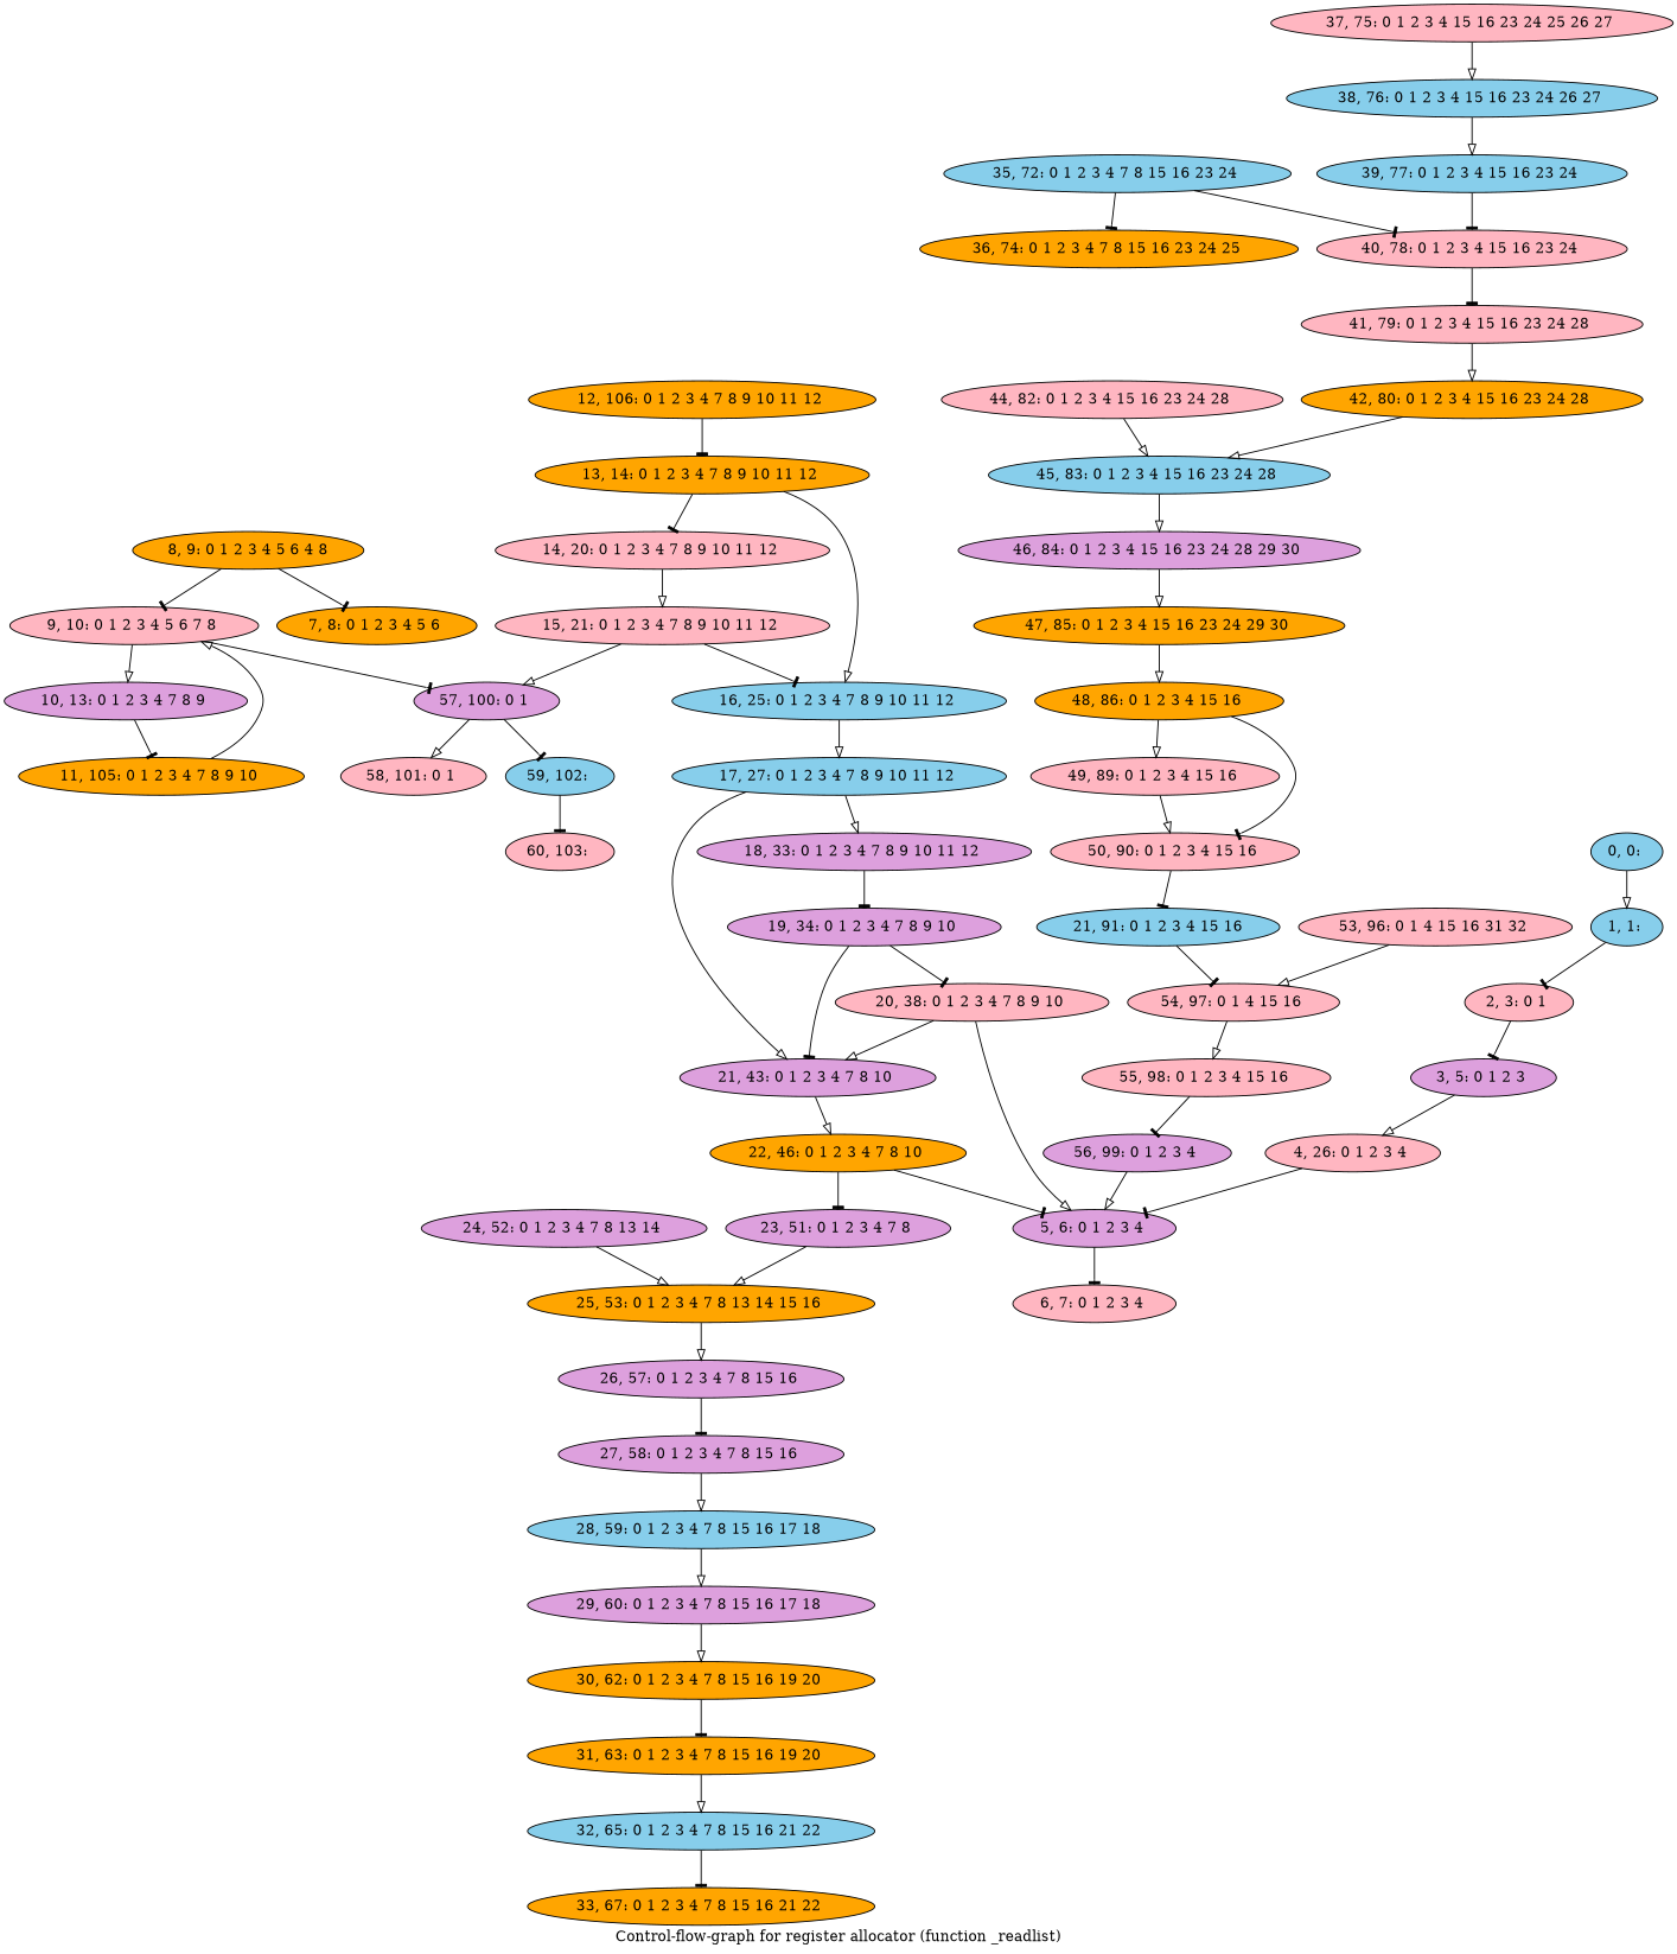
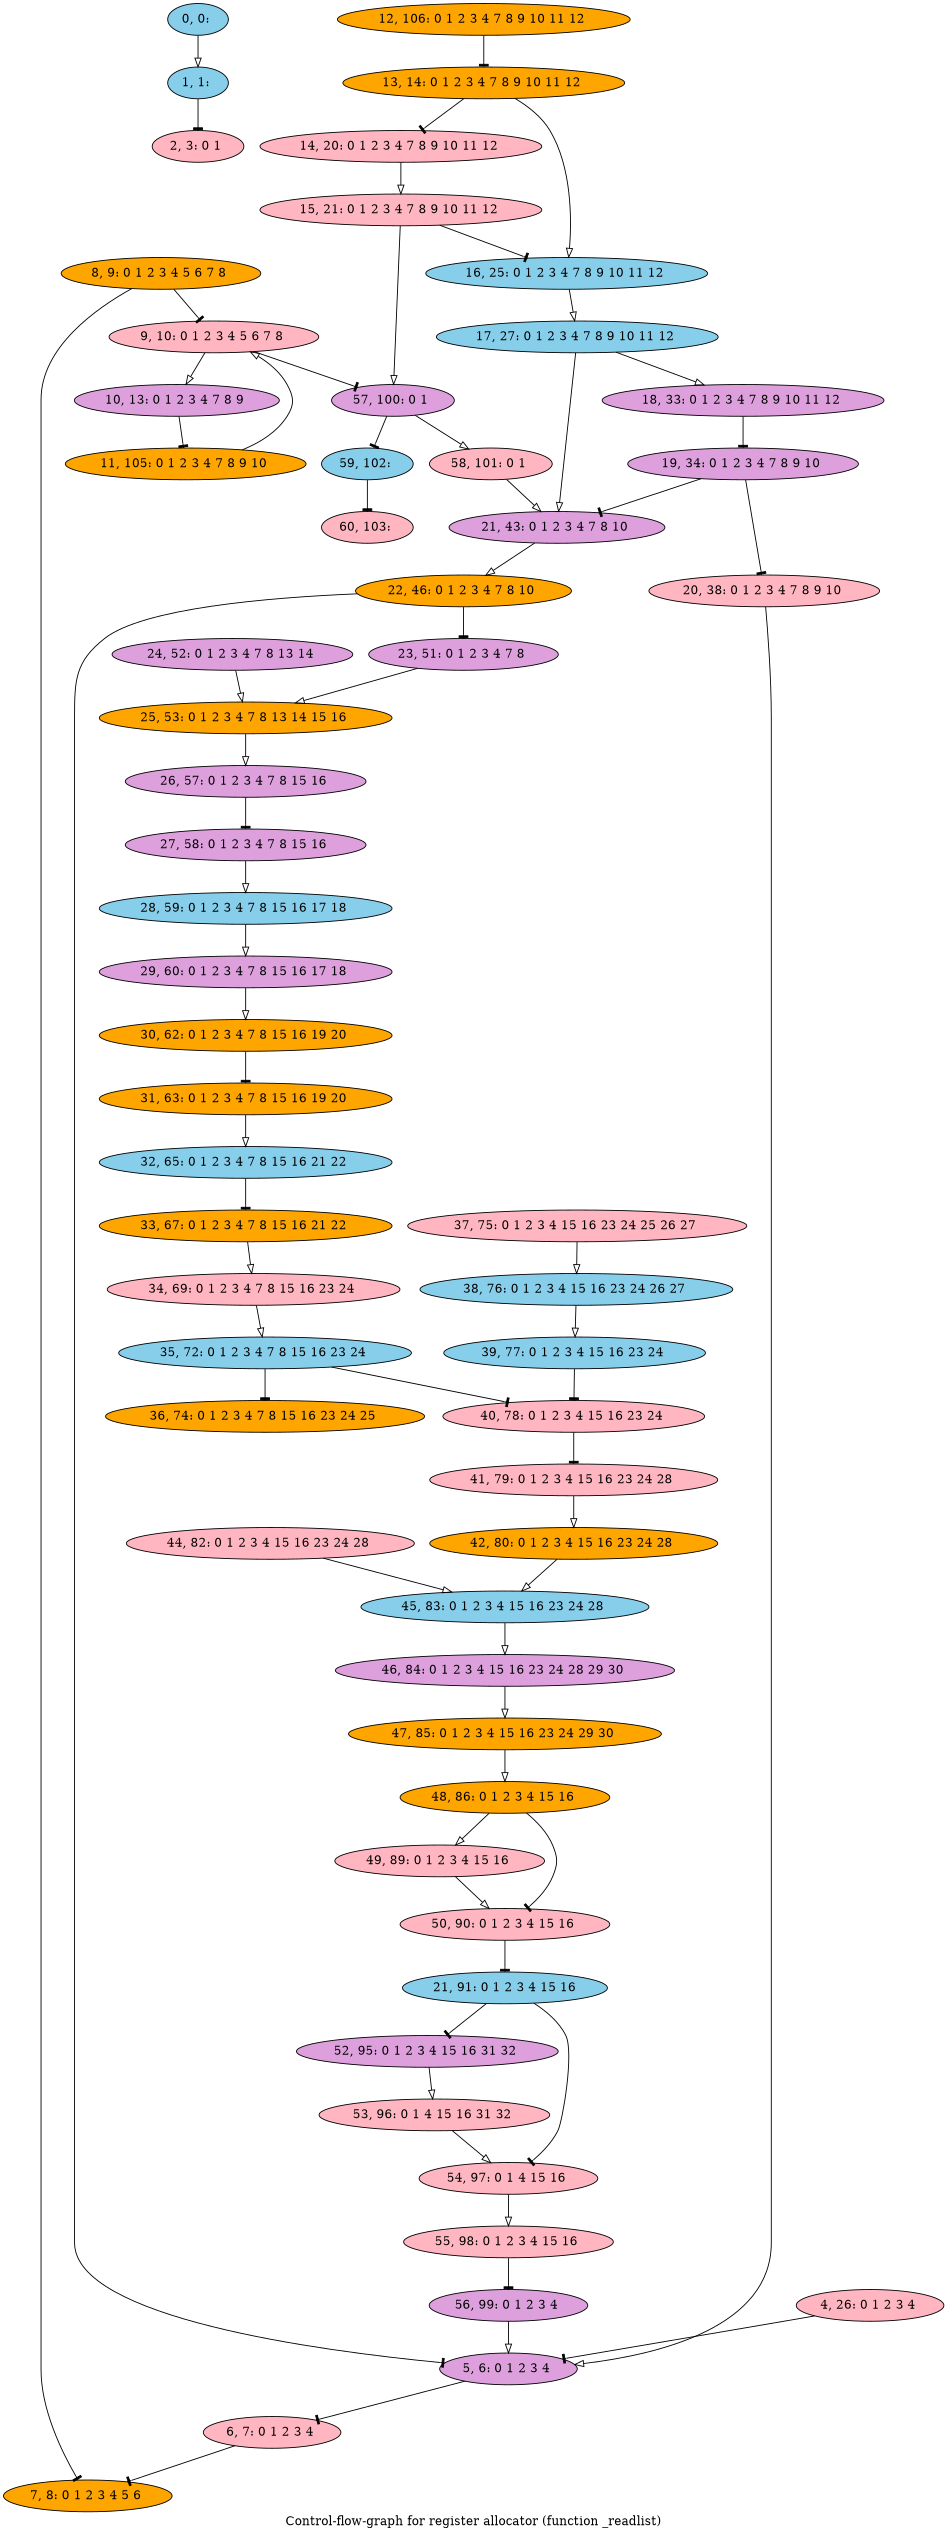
  digraph {
    label="Control-flow-graph for register allocator (function _readlist)"
    node [fillcolor=lightpink style=filled]
    edge [arrowhead=onormal]
    n1 [fillcolor=skyblue label="0, 0: "]
    n2 [fillcolor=skyblue label="1, 1: "]
    n3 [label="2, 3: 0 1 "]
-   n4 [fillcolor=plum label="3, 5: 0 1 2 3 "]
    n5 [label="4, 26: 0 1 2 3 4 "]
    n6 [fillcolor=plum label="5, 6: 0 1 2 3 4 "]
    n7 [label="6, 7: 0 1 2 3 4 "]
    n8 [fillcolor=orange label="7, 8: 0 1 2 3 4 5 6 "]
-   n9 [fillcolor=orange label="8, 9: 0 1 2 3 4 5 6 4 8"]
+   n9 [fillcolor=orange label="8, 9: 0 1 2 3 4 5 6 7 8 "]
    n10 [label="9, 10: 0 1 2 3 4 5 6 7 8 "]
    n11 [fillcolor=plum label="10, 13: 0 1 2 3 4 7 8 9 "]
    n12 [fillcolor=plum label="57, 100: 0 1 "]
    n13 [fillcolor=orange label="11, 105: 0 1 2 3 4 7 8 9 10 "]
    n14 [label="58, 101: 0 1 "]
    n15 [fillcolor=skyblue label="59, 102: "]
    n16 [fillcolor=orange label="12, 106: 0 1 2 3 4 7 8 9 10 11 12 "]
    n17 [fillcolor=orange label="13, 14: 0 1 2 3 4 7 8 9 10 11 12 "]
    n18 [label="14, 20: 0 1 2 3 4 7 8 9 10 11 12 "]
    n19 [fillcolor=skyblue label="16, 25: 0 1 2 3 4 7 8 9 10 11 12 "]
    n20 [label="15, 21: 0 1 2 3 4 7 8 9 10 11 12 "]
    n21 [fillcolor=skyblue label="17, 27: 0 1 2 3 4 7 8 9 10 11 12 "]
    n22 [fillcolor=plum label="18, 33: 0 1 2 3 4 7 8 9 10 11 12 "]
    n23 [fillcolor=plum label="21, 43: 0 1 2 3 4 7 8 10 "]
    n24 [fillcolor=plum label="19, 34: 0 1 2 3 4 7 8 9 10 "]
    n25 [fillcolor=orange label="22, 46: 0 1 2 3 4 7 8 10 "]
    n26 [label="20, 38: 0 1 2 3 4 7 8 9 10 "]
    n27 [fillcolor=plum label="23, 51: 0 1 2 3 4 7 8 "]
    n28 [fillcolor=orange label="25, 53: 0 1 2 3 4 7 8 13 14 15 16 "]
    n29 [fillcolor=plum label="24, 52: 0 1 2 3 4 7 8 13 14 "]
    n30 [fillcolor=plum label="26, 57: 0 1 2 3 4 7 8 15 16 "]
    n31 [fillcolor=plum label="27, 58: 0 1 2 3 4 7 8 15 16 "]
    n32 [fillcolor=skyblue label="28, 59: 0 1 2 3 4 7 8 15 16 17 18 "]
    n33 [fillcolor=plum label="29, 60: 0 1 2 3 4 7 8 15 16 17 18 "]
    n34 [fillcolor=orange label="30, 62: 0 1 2 3 4 7 8 15 16 19 20 "]
    n35 [fillcolor=orange label="31, 63: 0 1 2 3 4 7 8 15 16 19 20 "]
    n36 [fillcolor=skyblue label="32, 65: 0 1 2 3 4 7 8 15 16 21 22 "]
    n37 [fillcolor=orange label="33, 67: 0 1 2 3 4 7 8 15 16 21 22 "]
+   n38 [label="34, 69: 0 1 2 3 4 7 8 15 16 23 24 "]
    n39 [fillcolor=skyblue label="35, 72: 0 1 2 3 4 7 8 15 16 23 24 "]
    n40 [fillcolor=orange label="36, 74: 0 1 2 3 4 7 8 15 16 23 24 25 "]
    n41 [label="40, 78: 0 1 2 3 4 15 16 23 24 "]
    n42 [label="41, 79: 0 1 2 3 4 15 16 23 24 28 "]
    n43 [label="37, 75: 0 1 2 3 4 15 16 23 24 25 26 27 "]
    n44 [fillcolor=skyblue label="38, 76: 0 1 2 3 4 15 16 23 24 26 27 "]
    n45 [fillcolor=skyblue label="39, 77: 0 1 2 3 4 15 16 23 24 "]
    n46 [fillcolor=orange label="42, 80: 0 1 2 3 4 15 16 23 24 28 "]
    n47 [fillcolor=skyblue label="45, 83: 0 1 2 3 4 15 16 23 24 28 "]
    n48 [fillcolor=plum label="46, 84: 0 1 2 3 4 15 16 23 24 28 29 30 "]
    n49 [label="44, 82: 0 1 2 3 4 15 16 23 24 28 "]
    n50 [fillcolor=orange label="47, 85: 0 1 2 3 4 15 16 23 24 29 30 "]
    n51 [fillcolor=orange label="48, 86: 0 1 2 3 4 15 16 "]
    n52 [label="49, 89: 0 1 2 3 4 15 16 "]
    n53 [label="50, 90: 0 1 2 3 4 15 16 "]
    n54 [fillcolor=skyblue label="21, 91: 0 1 2 3 4 15 16"]
+   n55 [fillcolor=plum label="52, 95: 0 1 2 3 4 15 16 31 32 "]
    n56 [label="54, 97: 0 1 4 15 16 "]
    n57 [label="53, 96: 0 1 4 15 16 31 32 "]
    n58 [label="55, 98: 0 1 2 3 4 15 16 "]
    n59 [fillcolor=plum label="56, 99: 0 1 2 3 4 "]
    n60 [label="60, 103: "]
    n1 -> n2
    n2 -> n3 [arrowhead=tee]
-   n3 -> n4 [arrowhead=tee]
-   n4 -> n5
    n5 -> n6 [arrowhead=tee]
    n6 -> n7 [arrowhead=tee]
+   n7 -> n8 [arrowhead=tee]
    n9 -> n8 [arrowhead=tee]
    n9 -> n10 [arrowhead=tee]
    n10 -> n11
    n10 -> n12 [arrowhead=tee]
    n11 -> n13 [arrowhead=tee]
    n12 -> n14
    n12 -> n15 [arrowhead=tee]
    n13 -> n10
    n15 -> n60 [arrowhead=tee]
    n16 -> n17 [arrowhead=tee]
    n17 -> n18 [arrowhead=tee]
    n17 -> n19
    n18 -> n20
    n19 -> n21
    n20 -> n12
    n20 -> n19 [arrowhead=tee]
    n21 -> n22
    n21 -> n23
    n22 -> n24 [arrowhead=tee]
    n23 -> n25
    n24 -> n23 [arrowhead=tee]
    n24 -> n26 [arrowhead=tee]
    n25 -> n6 [arrowhead=tee]
    n25 -> n27 [arrowhead=tee]
    n26 -> n6
-   n26 -> n23
+   n14 -> n23
    n27 -> n28
    n28 -> n30
    n29 -> n28
    n30 -> n31 [arrowhead=tee]
    n31 -> n32
    n32 -> n33
    n33 -> n34
    n34 -> n35 [arrowhead=tee]
    n35 -> n36
    n36 -> n37 [arrowhead=tee]
+   n37 -> n38
+   n38 -> n39
    n39 -> n40 [arrowhead=tee]
    n39 -> n41 [arrowhead=tee]
    n41 -> n42 [arrowhead=tee]
    n42 -> n46
    n43 -> n44
    n44 -> n45
    n45 -> n41 [arrowhead=tee]
    n46 -> n47
    n47 -> n48
    n48 -> n50
    n49 -> n47
    n50 -> n51
    n51 -> n52
    n51 -> n53 [arrowhead=tee]
    n52 -> n53
    n53 -> n54 [arrowhead=tee]
+   n54 -> n55 [arrowhead=tee]
    n54 -> n56 [arrowhead=tee]
+   n55 -> n57
    n56 -> n58
    n57 -> n56
    n58 -> n59 [arrowhead=tee]
    n59 -> n6
  }
